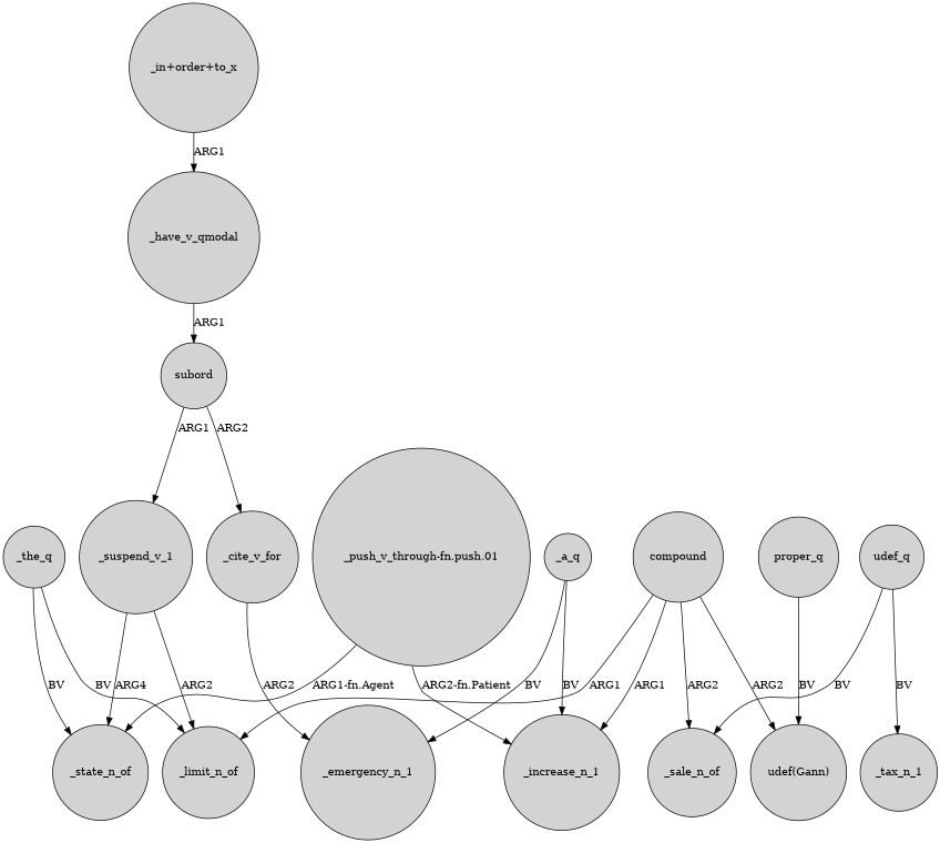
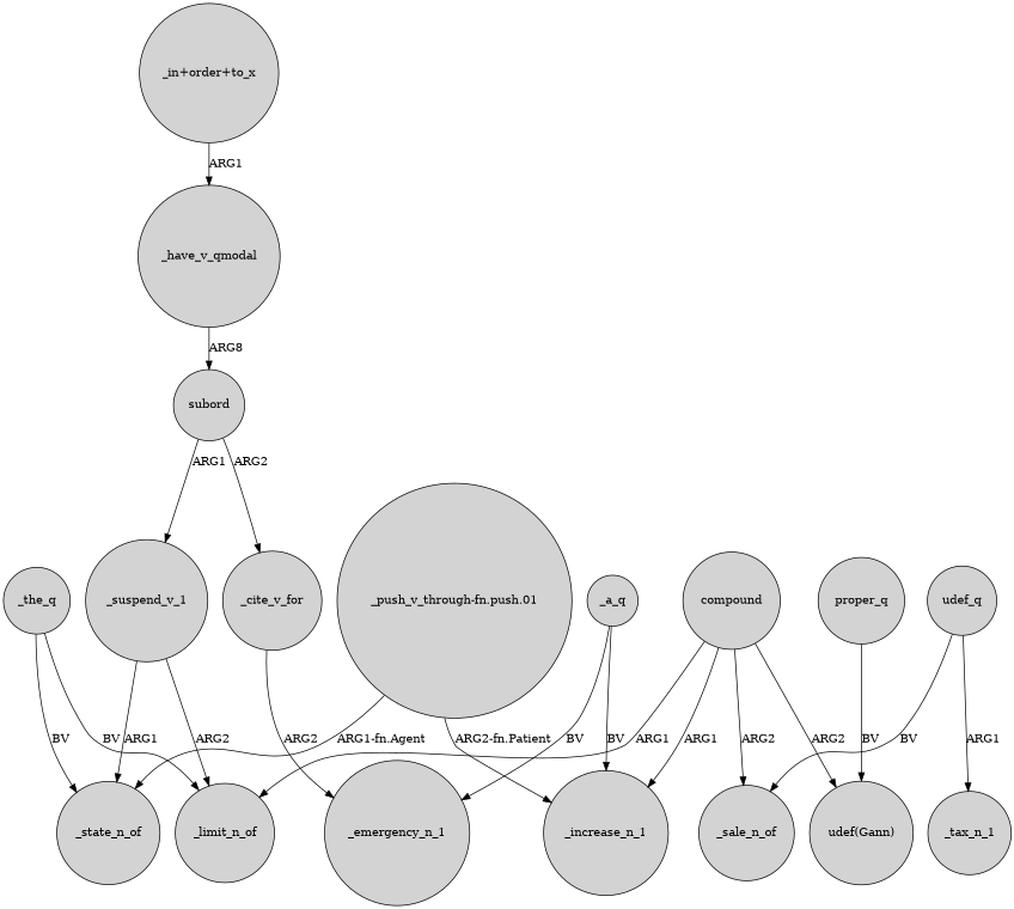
  digraph {
    node [shape=circle style=filled]
    _suspend_v_1
    _state_n_of
    _limit_n_of
    _a_q
    _increase_n_1
    _emergency_n_1
    "_push_v_through-fn.push.01"
    subord
    _cite_v_for
    "_in+order+to_x"
    _have_v_qmodal
    compound
    _sale_n_of
    n14 [label="udef(Gann)"]
    _the_q
    udef_q
    _tax_n_1
    proper_q
-   _suspend_v_1 -> _state_n_of [label=ARG4]
+   _suspend_v_1 -> _state_n_of [label=ARG1]
    _suspend_v_1 -> _limit_n_of [label=ARG2]
    _a_q -> _increase_n_1 [label=BV]
    _a_q -> _emergency_n_1 [label=BV]
    "_push_v_through-fn.push.01" -> _state_n_of [label="ARG1-fn.Agent"]
    "_push_v_through-fn.push.01" -> _increase_n_1 [label="ARG2-fn.Patient"]
    subord -> _suspend_v_1 [label=ARG1]
    subord -> _cite_v_for [label=ARG2]
    _cite_v_for -> _emergency_n_1 [label=ARG2]
    "_in+order+to_x" -> _have_v_qmodal [label=ARG1]
-   _have_v_qmodal -> subord [label=ARG1]
+   _have_v_qmodal -> subord [label=ARG8]
    compound -> _limit_n_of [label=ARG1]
    compound -> _increase_n_1 [label=ARG1]
    compound -> _sale_n_of [label=ARG2]
    compound -> n14 [label=ARG2]
    _the_q -> _state_n_of [label=BV]
    _the_q -> _limit_n_of [label=BV]
    udef_q -> _sale_n_of [label=BV]
-   udef_q -> _tax_n_1 [label=BV]
+   udef_q -> _tax_n_1 [label=ARG1]
    proper_q -> n14 [label=BV]
  }
